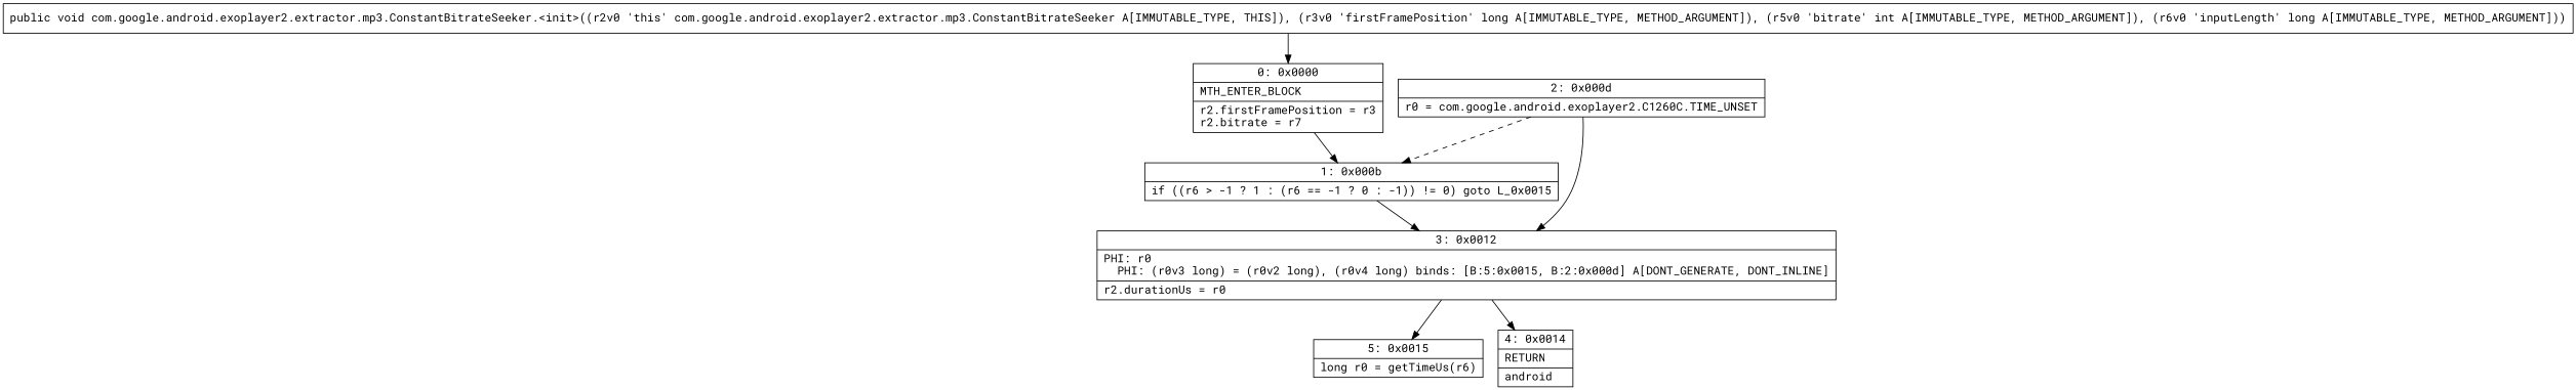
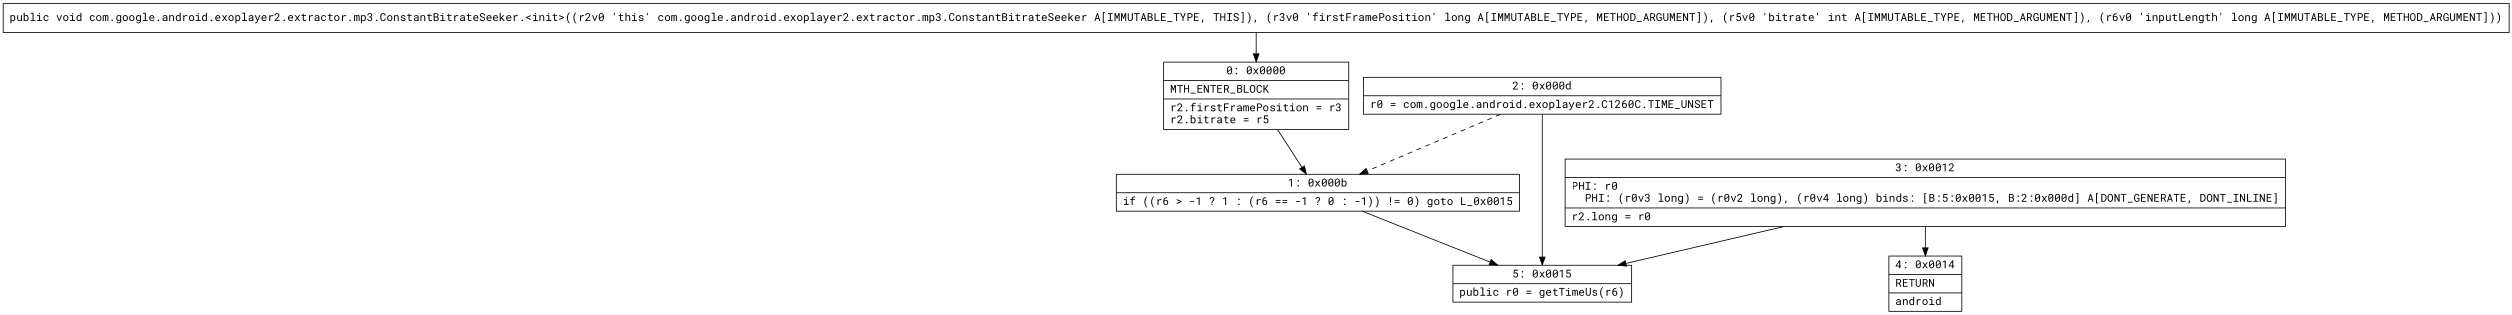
  digraph {
    fontname="Roboto Mono"
    node [fontname="Roboto Mono" shape=record]
    edge [fontname="Roboto Mono"]
-   n1 [label="{0\:\ 0x0000|MTH_ENTER_BLOCK\l|r2.firstFramePosition = r3\lr2.bitrate = r7\l}"]
+   n1 [label="{0\:\ 0x0000|MTH_ENTER_BLOCK\l|r2.firstFramePosition = r3\lr2.bitrate = r5\l}"]
    n2 [label="{1\:\ 0x000b|if ((r6 \> \-1 ? 1 : (r6 == \-1 ? 0 : \-1)) != 0) goto L_0x0015\l}"]
-   n3 [label="{5\:\ 0x0015|long r0 = getTimeUs(r6)\l}"]
+   n3 [label="{5\:\ 0x0015|public r0 = getTimeUs(r6)\l}"]
    n4 [label="{2\:\ 0x000d|r0 = com.google.android.exoplayer2.C1260C.TIME_UNSET\l}"]
-   n5 [label="{3\:\ 0x0012|PHI: r0 \l  PHI: (r0v3 long) = (r0v2 long), (r0v4 long) binds: [B:5:0x0015, B:2:0x000d] A[DONT_GENERATE, DONT_INLINE]\l|r2.durationUs = r0\l}"]
+   n5 [label="{3\:\ 0x0012|PHI: r0 \l  PHI: (r0v3 long) = (r0v2 long), (r0v4 long) binds: [B:5:0x0015, B:2:0x000d] A[DONT_GENERATE, DONT_INLINE]\l|r2.long = r0\l}"]
    n6 [label="{4\:\ 0x0014|RETURN\l|android\l}"]
    n7 [label="{public void com.google.android.exoplayer2.extractor.mp3.ConstantBitrateSeeker.\<init\>((r2v0 'this' com.google.android.exoplayer2.extractor.mp3.ConstantBitrateSeeker A[IMMUTABLE_TYPE, THIS]), (r3v0 'firstFramePosition' long A[IMMUTABLE_TYPE, METHOD_ARGUMENT]), (r5v0 'bitrate' int A[IMMUTABLE_TYPE, METHOD_ARGUMENT]), (r6v0 'inputLength' long A[IMMUTABLE_TYPE, METHOD_ARGUMENT])) }"]
    n1 -> n2
-   n2 -> n5
+   n2 -> n3
    n4 -> n2 [style=dashed]
-   n4 -> n5
+   n4 -> n3
    n5 -> n3
    n5 -> n6
    n7 -> n1
  }
